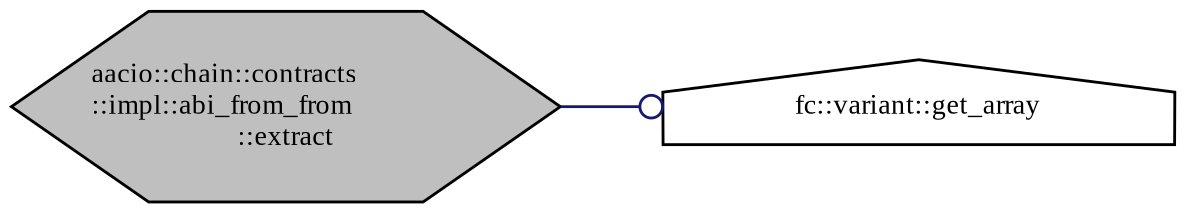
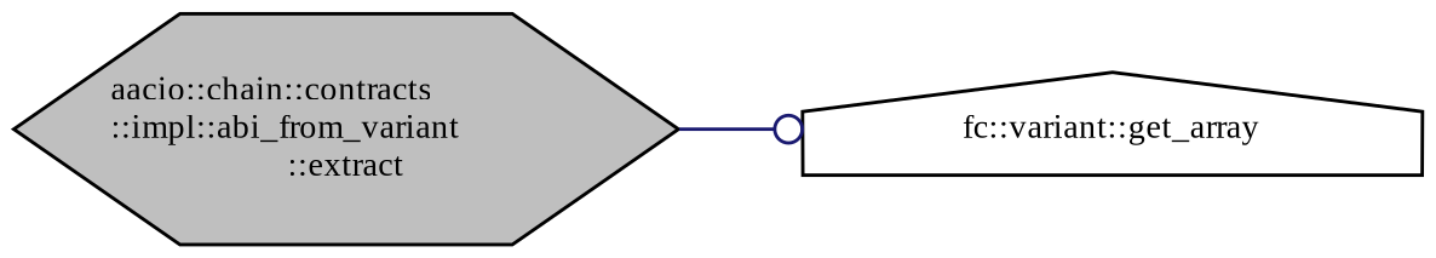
  digraph {
    rankdir=LR
    fontname="Liberation Serif"
    node [color=black fontname="Liberation Serif" fontsize=10 style=filled]
-   n1 [fillcolor=grey75 fontcolor=black height=0.2 label="aacio::chain::contracts\l::impl::abi_from_from\l::extract" shape=hexagon width=0.4]
+   n1 [fillcolor=grey75 fontcolor=black height=0.2 label="aacio::chain::contracts\l::impl::abi_from_variant\l::extract" shape=hexagon width=0.4]
    n2 [fillcolor=white height=0.2 label="fc::variant::get_array" shape=house width=0.4]
    n1 -> n2 [color=midnightblue fontname="Liberation Serif" fontsize=10 labelfontname=Helvetica labelfontsize=10 style=solid arrowhead=odot]
  }
